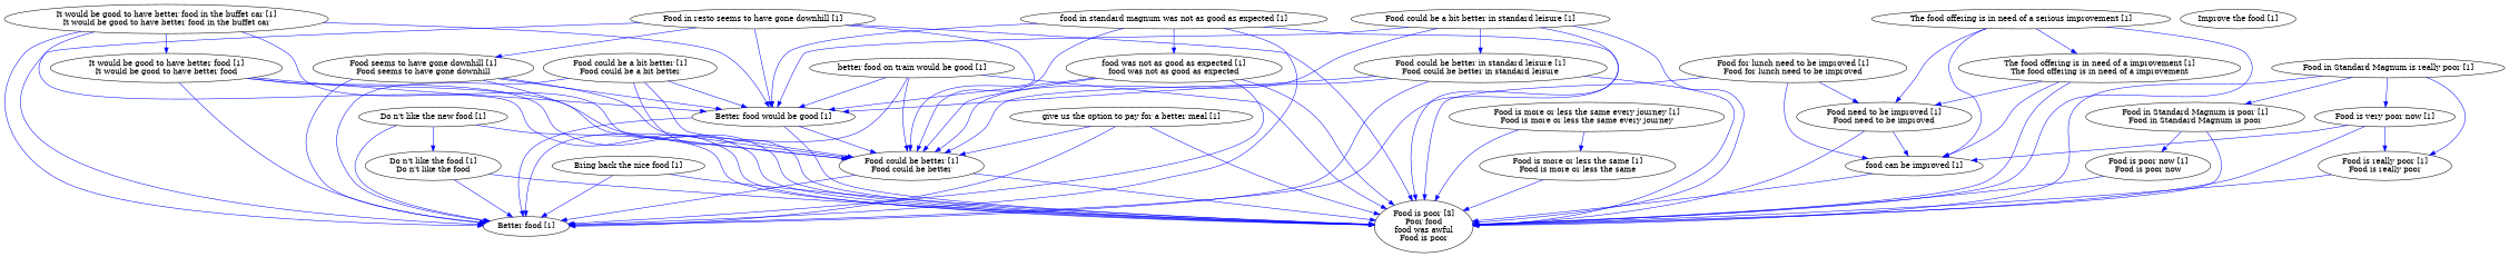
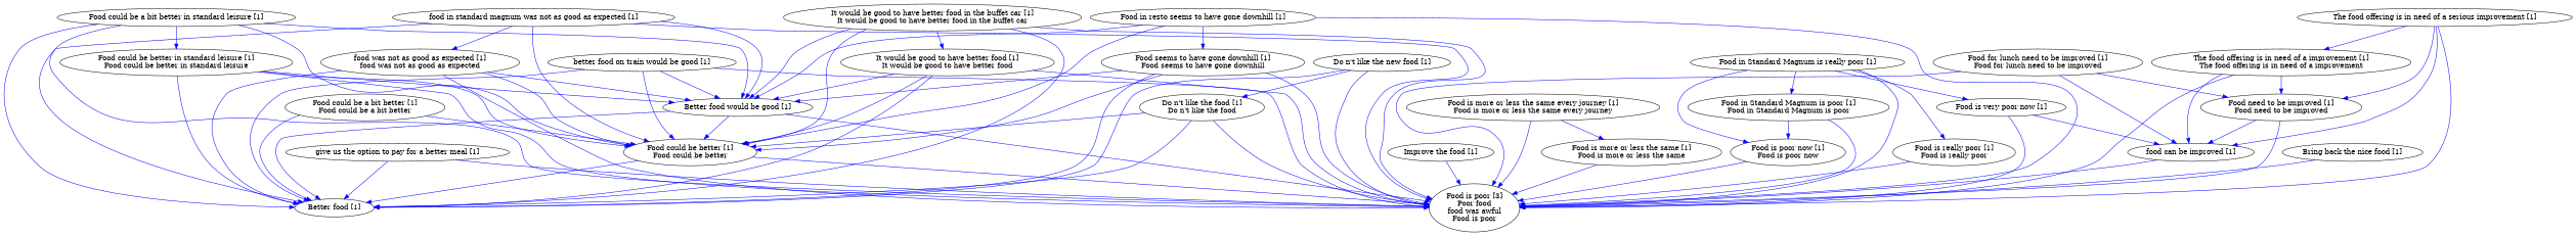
  digraph {
    edge [color=blue]
    "Better food would be good [1]"
    "Food is poor [3]\nPoor food\nfood was awful\nFood is poor"
    "Better food [1]"
    "Food could be better [1]\nFood could be better"
    "Bring back the nice food [1]"
    "Do n't like the new food [1]"
    "Do n't like the food [1]\nDo n't like the food"
    "Food could be a bit better in standard leisure [1]"
    "Food could be better in standard leisure [1]\nFood could be better in standard leisure"
    "Food could be a bit better [1]\nFood could be a bit better"
    "Food for lunch need to be improved [1]\nFood for lunch need to be improved"
    "Food need to be improved [1]\nFood need to be improved"
    "food can be improved [1]"
    "Food in Standard Magnum is really poor [1]"
    "Food in Standard Magnum is poor [1]\nFood in Standard Magnum is poor"
    "Food is really poor [1]\nFood is really poor"
    "Food is very poor now [1]"
    "Food is poor now [1]\nFood is poor now"
    "Food in resto seems to have gone downhill [1]"
    "Food seems to have gone downhill [1]\nFood seems to have gone downhill"
    "Food is more or less the same every journey [1]\nFood is more or less the same every journey"
    "Food is more or less the same [1]\nFood is more or less the same"
    "Improve the food [1]"
    "It would be good to have better food in the buffet car [1]\nIt would be good to have better food in the buffet car"
    "It would be good to have better food [1]\nIt would be good to have better food"
    "The food offering is in need of a serious improvement [1]"
    "The food offering is in need of a improvement [1]\nThe food offering is in need of a improvement"
    "better food on train would be good [1]"
    "food in standard magnum was not as good as expected [1]"
    "food was not as good as expected [1]\nfood was not as good as expected"
    "give us the option to pay for a better meal [1]"
    "Better food would be good [1]" -> "Food is poor [3]\nPoor food\nfood was awful\nFood is poor"
    "Better food would be good [1]" -> "Better food [1]"
    "Better food would be good [1]" -> "Food could be better [1]\nFood could be better"
    "Food could be better [1]\nFood could be better" -> "Food is poor [3]\nPoor food\nfood was awful\nFood is poor"
    "Food could be better [1]\nFood could be better" -> "Better food [1]"
    "Bring back the nice food [1]" -> "Food is poor [3]\nPoor food\nfood was awful\nFood is poor"
-   "Bring back the nice food [1]" -> "Better food [1]"
    "Do n't like the new food [1]" -> "Food is poor [3]\nPoor food\nfood was awful\nFood is poor"
    "Do n't like the new food [1]" -> "Better food [1]"
    "Do n't like the new food [1]" -> "Do n't like the food [1]\nDo n't like the food"
    "Do n't like the food [1]\nDo n't like the food" -> "Food is poor [3]\nPoor food\nfood was awful\nFood is poor"
    "Do n't like the food [1]\nDo n't like the food" -> "Better food [1]"
    "Food could be a bit better in standard leisure [1]" -> "Better food would be good [1]"
    "Food could be a bit better in standard leisure [1]" -> "Food is poor [3]\nPoor food\nfood was awful\nFood is poor"
    "Food could be a bit better in standard leisure [1]" -> "Better food [1]"
    "Food could be a bit better in standard leisure [1]" -> "Food could be better [1]\nFood could be better"
    "Food could be a bit better in standard leisure [1]" -> "Food could be better in standard leisure [1]\nFood could be better in standard leisure"
    "Food could be better in standard leisure [1]\nFood could be better in standard leisure" -> "Better food would be good [1]"
    "Food could be better in standard leisure [1]\nFood could be better in standard leisure" -> "Food is poor [3]\nPoor food\nfood was awful\nFood is poor"
    "Food could be better in standard leisure [1]\nFood could be better in standard leisure" -> "Better food [1]"
    "Food could be better in standard leisure [1]\nFood could be better in standard leisure" -> "Food could be better [1]\nFood could be better"
-   "Food could be a bit better [1]\nFood could be a bit better" -> "Better food would be good [1]"
-   "Food could be a bit better [1]\nFood could be a bit better" -> "Food is poor [3]\nPoor food\nfood was awful\nFood is poor"
+   "Improve the food [1]" -> "Food is poor [3]\nPoor food\nfood was awful\nFood is poor"
    "Food could be a bit better [1]\nFood could be a bit better" -> "Better food [1]"
    "Food could be a bit better [1]\nFood could be a bit better" -> "Food could be better [1]\nFood could be better"
    "Food for lunch need to be improved [1]\nFood for lunch need to be improved" -> "Food is poor [3]\nPoor food\nfood was awful\nFood is poor"
    "Food for lunch need to be improved [1]\nFood for lunch need to be improved" -> "Food need to be improved [1]\nFood need to be improved"
    "Food for lunch need to be improved [1]\nFood for lunch need to be improved" -> "food can be improved [1]"
    "Food need to be improved [1]\nFood need to be improved" -> "Food is poor [3]\nPoor food\nfood was awful\nFood is poor"
    "Food need to be improved [1]\nFood need to be improved" -> "food can be improved [1]"
    "food can be improved [1]" -> "Food is poor [3]\nPoor food\nfood was awful\nFood is poor"
    "Food in Standard Magnum is really poor [1]" -> "Food is poor [3]\nPoor food\nfood was awful\nFood is poor"
    "Food in Standard Magnum is really poor [1]" -> "Food in Standard Magnum is poor [1]\nFood in Standard Magnum is poor"
    "Food in Standard Magnum is really poor [1]" -> "Food is really poor [1]\nFood is really poor"
    "Food in Standard Magnum is really poor [1]" -> "Food is very poor now [1]"
+   "Food in Standard Magnum is really poor [1]" -> "Food is poor now [1]\nFood is poor now"
    "Food in Standard Magnum is poor [1]\nFood in Standard Magnum is poor" -> "Food is poor [3]\nPoor food\nfood was awful\nFood is poor"
    "Food in Standard Magnum is poor [1]\nFood in Standard Magnum is poor" -> "Food is poor now [1]\nFood is poor now"
    "Food is really poor [1]\nFood is really poor" -> "Food is poor [3]\nPoor food\nfood was awful\nFood is poor"
    "Food is very poor now [1]" -> "Food is poor [3]\nPoor food\nfood was awful\nFood is poor"
    "Food is very poor now [1]" -> "food can be improved [1]"
-   "Food is very poor now [1]" -> "Food is really poor [1]\nFood is really poor"
    "Food is poor now [1]\nFood is poor now" -> "Food is poor [3]\nPoor food\nfood was awful\nFood is poor"
    "Food in resto seems to have gone downhill [1]" -> "Better food would be good [1]"
    "Food in resto seems to have gone downhill [1]" -> "Food is poor [3]\nPoor food\nfood was awful\nFood is poor"
-   "Food in resto seems to have gone downhill [1]" -> "Better food [1]"
    "Food in resto seems to have gone downhill [1]" -> "Food could be better [1]\nFood could be better"
    "Food in resto seems to have gone downhill [1]" -> "Food seems to have gone downhill [1]\nFood seems to have gone downhill"
    "Food seems to have gone downhill [1]\nFood seems to have gone downhill" -> "Better food would be good [1]"
    "Food seems to have gone downhill [1]\nFood seems to have gone downhill" -> "Food is poor [3]\nPoor food\nfood was awful\nFood is poor"
    "Food seems to have gone downhill [1]\nFood seems to have gone downhill" -> "Better food [1]"
    "Food seems to have gone downhill [1]\nFood seems to have gone downhill" -> "Food could be better [1]\nFood could be better"
    "Food is more or less the same every journey [1]\nFood is more or less the same every journey" -> "Food is poor [3]\nPoor food\nfood was awful\nFood is poor"
    "Food is more or less the same every journey [1]\nFood is more or less the same every journey" -> "Food is more or less the same [1]\nFood is more or less the same"
    "Food is more or less the same [1]\nFood is more or less the same" -> "Food is poor [3]\nPoor food\nfood was awful\nFood is poor"
    "It would be good to have better food in the buffet car [1]\nIt would be good to have better food in the buffet car" -> "Better food would be good [1]"
    "It would be good to have better food in the buffet car [1]\nIt would be good to have better food in the buffet car" -> "Food is poor [3]\nPoor food\nfood was awful\nFood is poor"
    "It would be good to have better food in the buffet car [1]\nIt would be good to have better food in the buffet car" -> "Better food [1]"
    "It would be good to have better food in the buffet car [1]\nIt would be good to have better food in the buffet car" -> "Food could be better [1]\nFood could be better"
    "It would be good to have better food in the buffet car [1]\nIt would be good to have better food in the buffet car" -> "It would be good to have better food [1]\nIt would be good to have better food"
    "It would be good to have better food [1]\nIt would be good to have better food" -> "Better food would be good [1]"
    "It would be good to have better food [1]\nIt would be good to have better food" -> "Food is poor [3]\nPoor food\nfood was awful\nFood is poor"
    "It would be good to have better food [1]\nIt would be good to have better food" -> "Better food [1]"
    "It would be good to have better food [1]\nIt would be good to have better food" -> "Food could be better [1]\nFood could be better"
    "The food offering is in need of a serious improvement [1]" -> "Food is poor [3]\nPoor food\nfood was awful\nFood is poor"
    "The food offering is in need of a serious improvement [1]" -> "Food need to be improved [1]\nFood need to be improved"
    "The food offering is in need of a serious improvement [1]" -> "food can be improved [1]"
    "The food offering is in need of a serious improvement [1]" -> "The food offering is in need of a improvement [1]\nThe food offering is in need of a improvement"
    "The food offering is in need of a improvement [1]\nThe food offering is in need of a improvement" -> "Food is poor [3]\nPoor food\nfood was awful\nFood is poor"
    "The food offering is in need of a improvement [1]\nThe food offering is in need of a improvement" -> "Food need to be improved [1]\nFood need to be improved"
    "The food offering is in need of a improvement [1]\nThe food offering is in need of a improvement" -> "food can be improved [1]"
    "better food on train would be good [1]" -> "Better food would be good [1]"
    "better food on train would be good [1]" -> "Food is poor [3]\nPoor food\nfood was awful\nFood is poor"
    "better food on train would be good [1]" -> "Better food [1]"
    "better food on train would be good [1]" -> "Food could be better [1]\nFood could be better"
    "food in standard magnum was not as good as expected [1]" -> "Better food would be good [1]"
    "food in standard magnum was not as good as expected [1]" -> "Food is poor [3]\nPoor food\nfood was awful\nFood is poor"
    "food in standard magnum was not as good as expected [1]" -> "Better food [1]"
    "food in standard magnum was not as good as expected [1]" -> "Food could be better [1]\nFood could be better"
    "food in standard magnum was not as good as expected [1]" -> "food was not as good as expected [1]\nfood was not as good as expected"
    "food was not as good as expected [1]\nfood was not as good as expected" -> "Better food would be good [1]"
    "food was not as good as expected [1]\nfood was not as good as expected" -> "Food is poor [3]\nPoor food\nfood was awful\nFood is poor"
    "food was not as good as expected [1]\nfood was not as good as expected" -> "Better food [1]"
    "food was not as good as expected [1]\nfood was not as good as expected" -> "Food could be better [1]\nFood could be better"
    "give us the option to pay for a better meal [1]" -> "Food is poor [3]\nPoor food\nfood was awful\nFood is poor"
    "give us the option to pay for a better meal [1]" -> "Better food [1]"
-   "give us the option to pay for a better meal [1]" -> "Food could be better [1]\nFood could be better"
+   "Do n't like the food [1]\nDo n't like the food" -> "Food could be better [1]\nFood could be better"
  }
